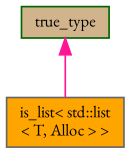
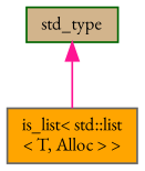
  digraph {
    fontname="EB Garamond"
    node [fontname="EB Garamond" fontsize=10 shape=box style=filled]
    n1 [color=gray40 fillcolor=orange fontcolor=black height=0.2 label="is_list\< std::list\l\< T, Alloc \> \>" width=0.4]
-   n2 [color=darkgreen fillcolor=tan height=0.2 label=true_type width=0.4]
+   n2 [color=darkgreen fillcolor=tan height=0.2 label=std_type width=0.4]
    n2 -> n1 [color=deeppink dir=back fontname="EB Garamond" fontsize=10 labelfontname=Helvetica labelfontsize=10 style=solid]
  }
